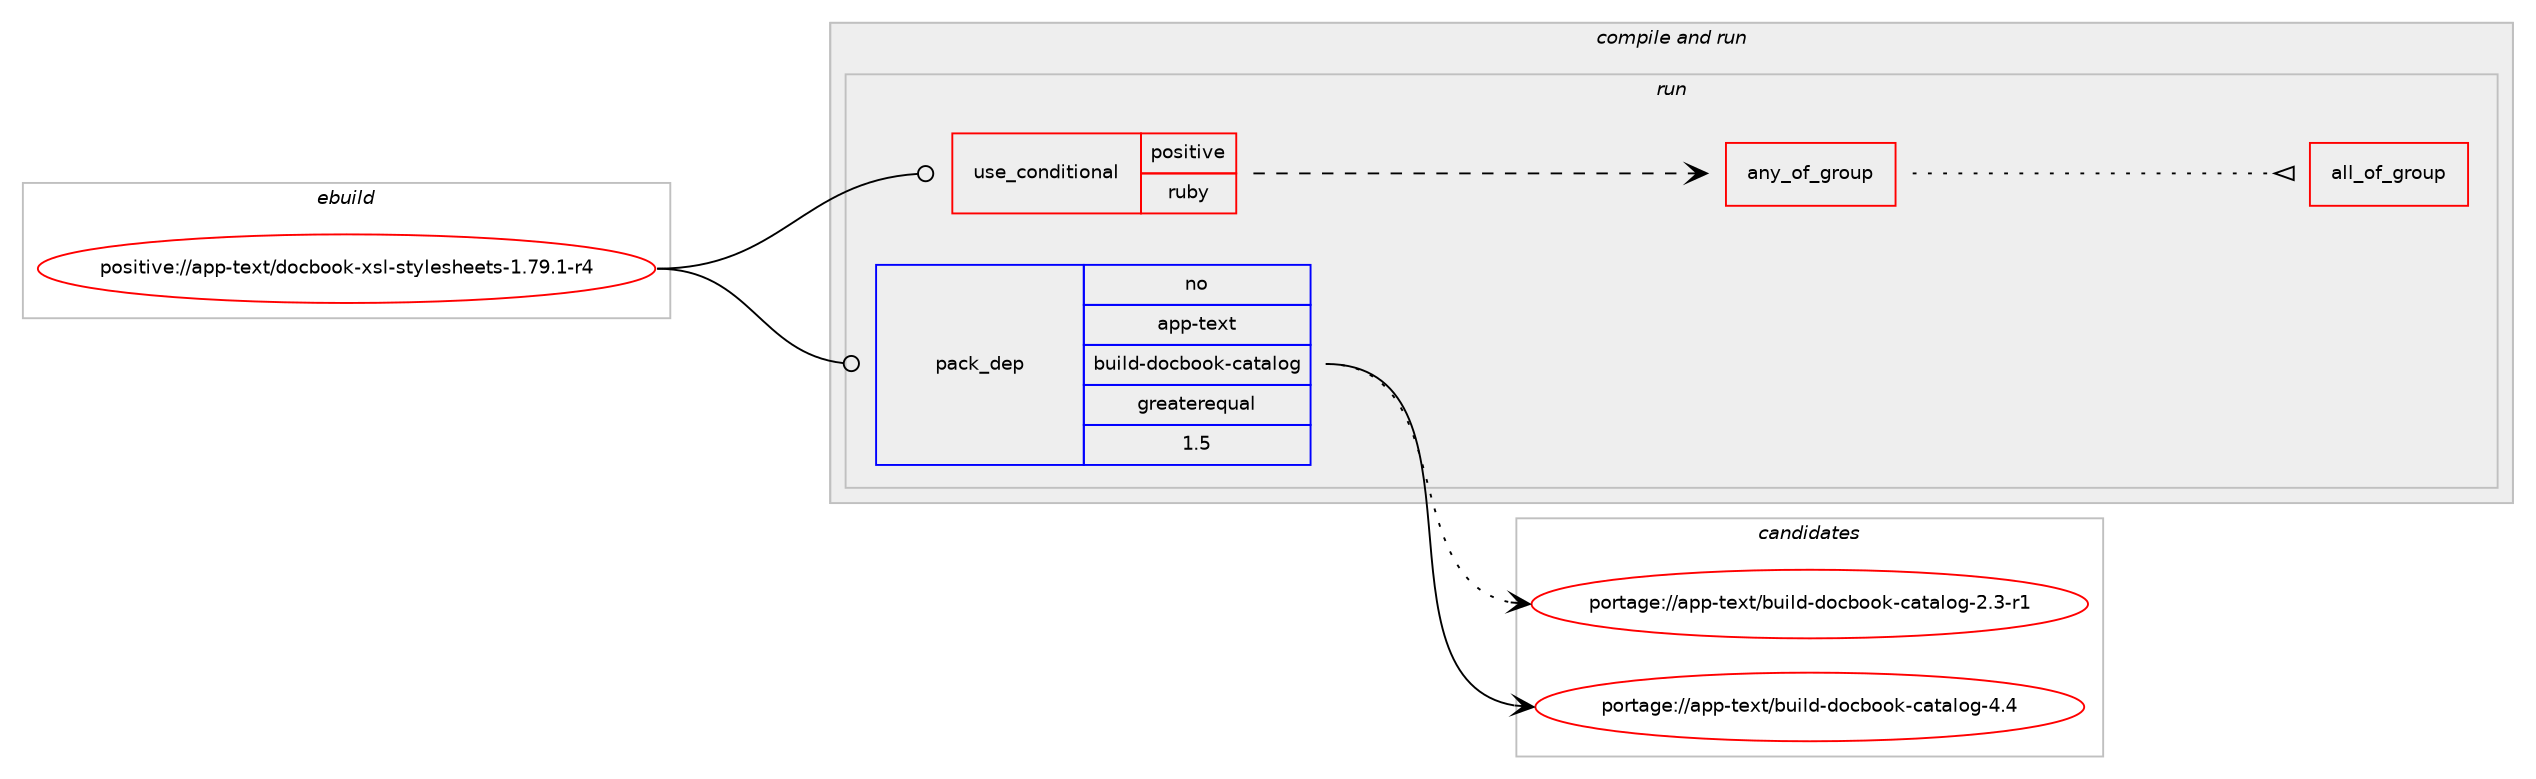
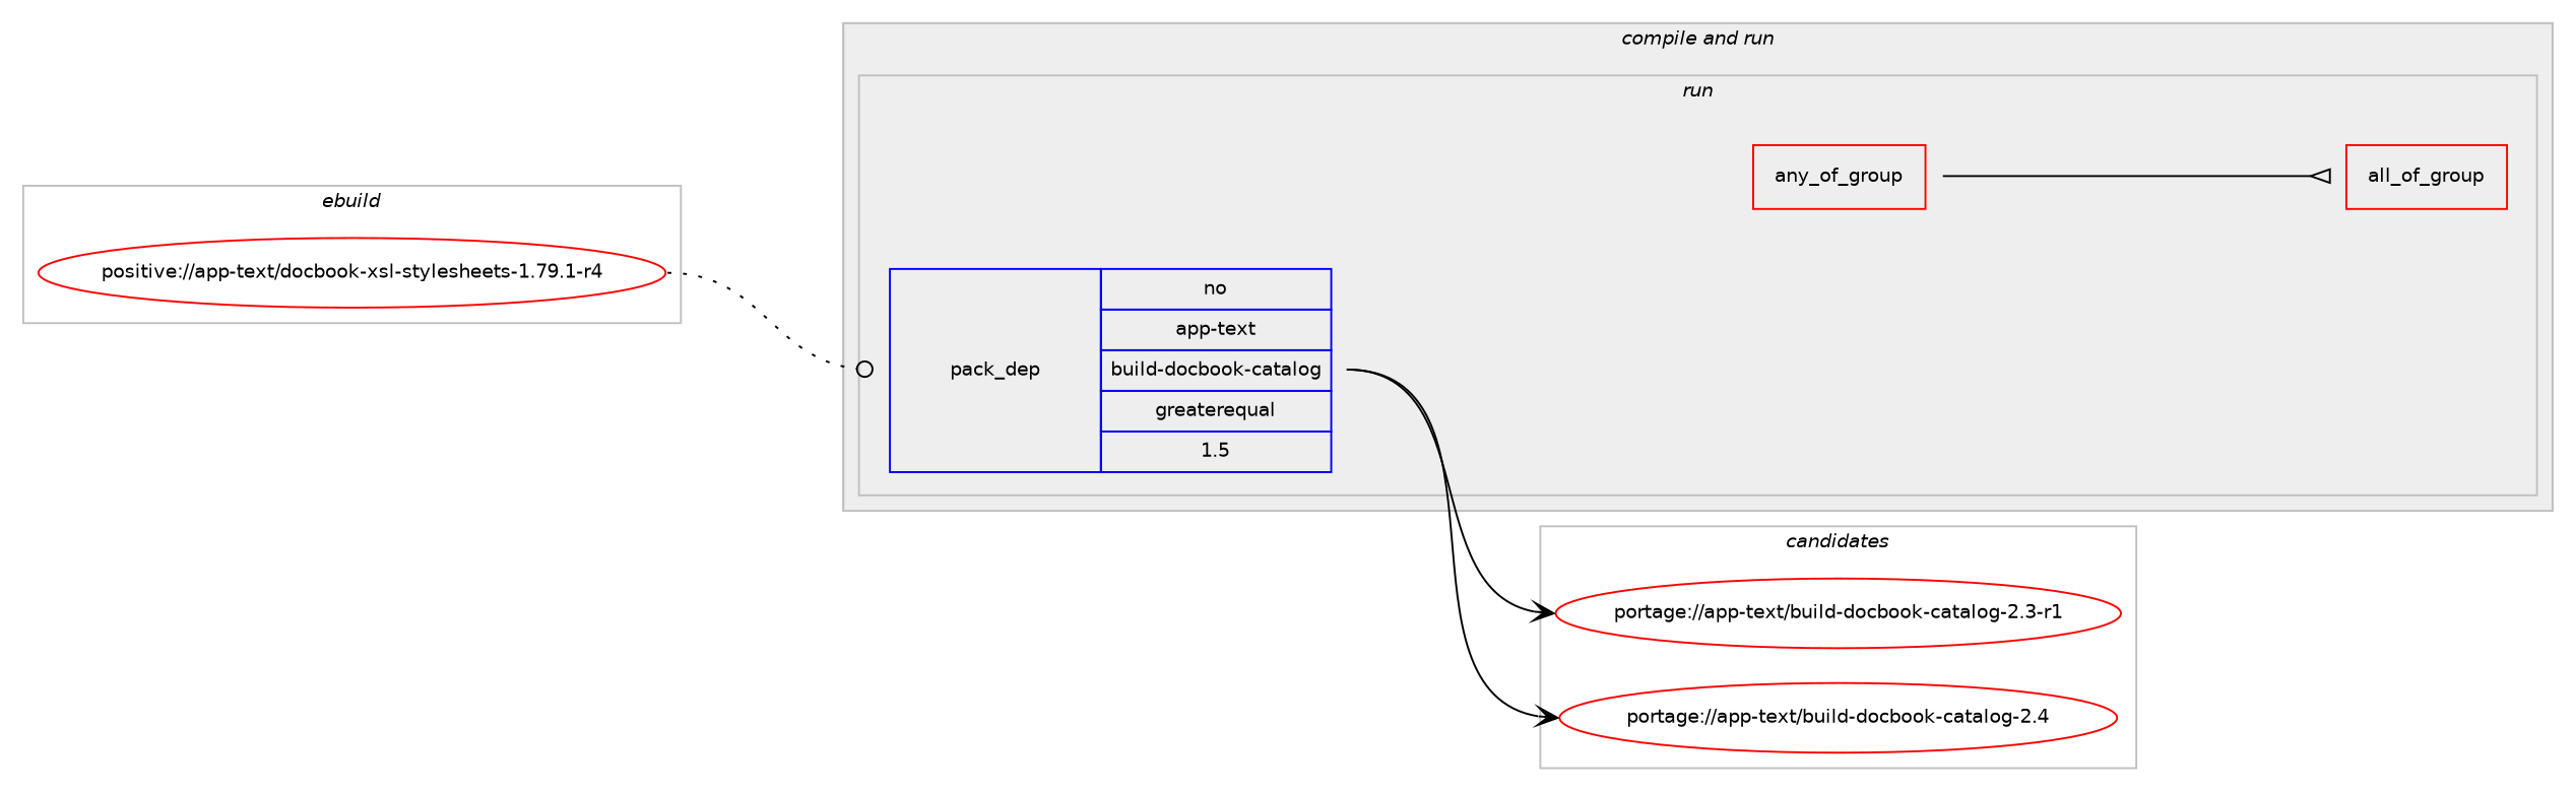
  digraph {
    compound=true
    concentrate=true
    fontname=Helvetica
    fontsize=10
    newrank=true
    rankdir=LR
    ranksep=1.5
    node [color=red fontname=Helvetica fontsize=10 shape=none]
    edge [arrowhead=vee headport=w style=solid tailport=e weight=20]
    n1 [label="positive://app-text/docbook-xsl-stylesheets-1.79.1-r4" width=4 shape=""]
    n2 [label=<<TABLE BORDER="0" CELLBORDER="1" CELLSPACING="0" CELLPADDING="4"><TR><TD CELLPADDING="10">all_of_group</TD></TR></TABLE>>]
    n3 [label=<<TABLE BORDER="0" CELLBORDER="1" CELLSPACING="0" CELLPADDING="4"><TR><TD CELLPADDING="10">any_of_group</TD></TR></TABLE>>]
-   n4 [label=<<TABLE BORDER="0" CELLBORDER="1" CELLSPACING="0" CELLPADDING="4"><TR><TD ROWSPAN="3" CELLPADDING="10">use_conditional</TD></TR><TR><TD>positive</TD></TR><TR><TD>ruby</TD></TR></TABLE>>]
    n5 [color=blue label=<<TABLE BORDER="0" CELLBORDER="1" CELLSPACING="0" CELLPADDING="4" WIDTH="220"><TR><TD ROWSPAN="6" CELLPADDING="30">pack_dep</TD></TR><TR><TD WIDTH="110">no</TD></TR><TR><TD>app-text</TD></TR><TR><TD>build-docbook-catalog</TD></TR><TR><TD>greaterequal</TD></TR><TR><TD>1.5</TD></TR></TABLE>>]
    n6 [label="portage://app-text/build-docbook-catalog-2.3-r1" width=4 shape=""]
-   n7 [label="portage://app-text/build-docbook-catalog-4.4" width=4 shape=""]
+   n7 [label="portage://app-text/build-docbook-catalog-2.4" width=4 shape=""]
    subgraph cluster_1 {
      color=gray
      label=<<i>ebuild</i>>
      rank=same
      n1
    }
    subgraph cluster_2 {
      color=gray
      label=<<i>dependencies</i>>
      subgraph cluster_3 {
        color=gray
        fillcolor="#eeeeee"
        label=<<i>compile</i>>
        style=filled
      }
      subgraph cluster_4 {
        color=gray
        fillcolor="#eeeeee"
        label=<<i>compile and run</i>>
        style=filled
      }
      subgraph cluster_5 {
        color=gray
        fillcolor="#eeeeee"
        label=<<i>run</i>>
        style=filled
        subgraph sub_6 {
          color=gray
          fillcolor="#eeeeee"
          label=<<i>run</i>>
          style=filled
-         n4
          subgraph sub_7 {
            color=gray
            fillcolor="#eeeeee"
            label=<<i>run</i>>
            style=filled
            n3
            subgraph sub_8 {
              color=gray
              fillcolor="#eeeeee"
              label=<<i>run</i>>
              style=filled
              n2
            }
          }
        }
        subgraph sub_9 {
          color=gray
          fillcolor="#eeeeee"
          label=<<i>run</i>>
          style=filled
          n5
        }
      }
    }
    subgraph cluster_10 {
      color=gray
      label=<<i>candidates</i>>
      rank=same
      subgraph sub_11 {
        color=black
        label=<<i>candidates</i>>
        nodesep=1
        rank=same
        n6
        n7
      }
    }
-   n1 -> n4 [arrowhead=odot]
-   n1 -> n5 [arrowhead=odot]
-   n3 -> n2 [arrowhead=oinv style=dotted]
-   n4 -> n3 [style=dashed]
-   n5 -> n6 [style=dotted weight=100]
+   n1 -> n5 [arrowhead=odot style=dotted]
+   n3 -> n2 [arrowhead=oinv]
+   n5 -> n6 [weight=100]
    n5 -> n7 [weight=100]
  }
